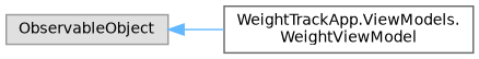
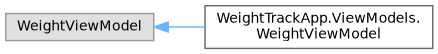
  digraph {
    rankdir=LR
    node [fontname=Helvetica fontsize=10 shape=box style=filled]
-   n1 [color=grey60 fillcolor="#E0E0E0" height=0.2 label=ObservableObject width=0.4]
+   n1 [color=grey60 fillcolor="#E0E0E0" height=0.2 label=WeightViewModel width=0.4]
    n2 [color=grey40 fillcolor=white height=0.2 label="WeightTrackApp.ViewModels.\lWeightViewModel" width=0.4]
    n1 -> n2 [color=steelblue1 dir=back fontname=Helvetica fontsize=10 labelfontname=Helvetica labelfontsize=10 style=solid]
  }
